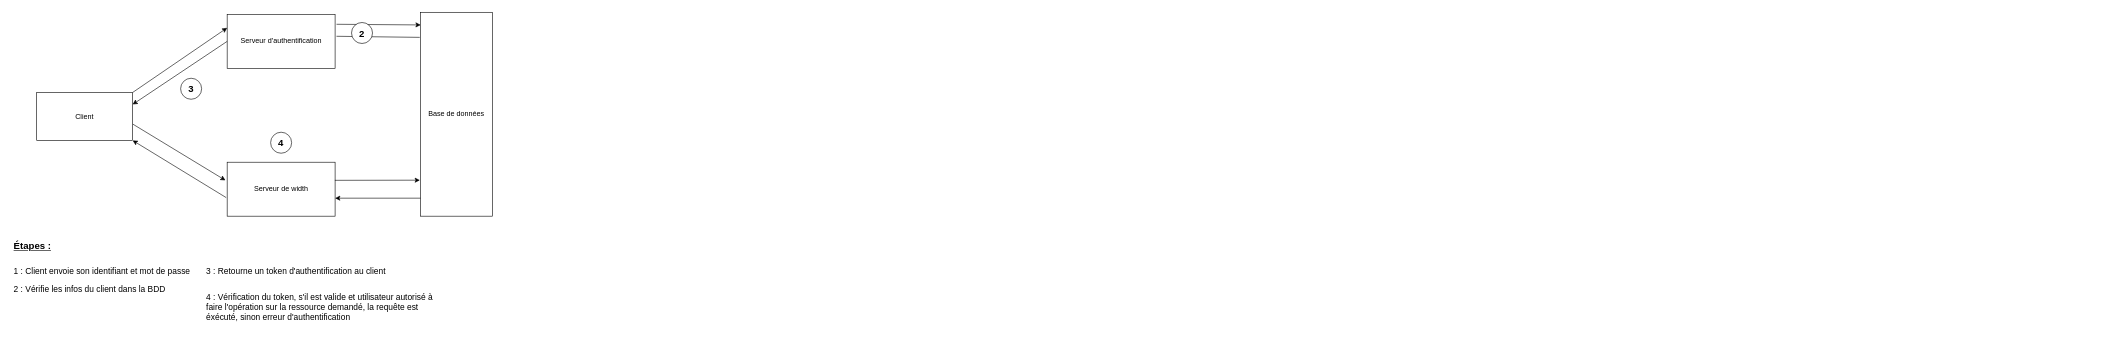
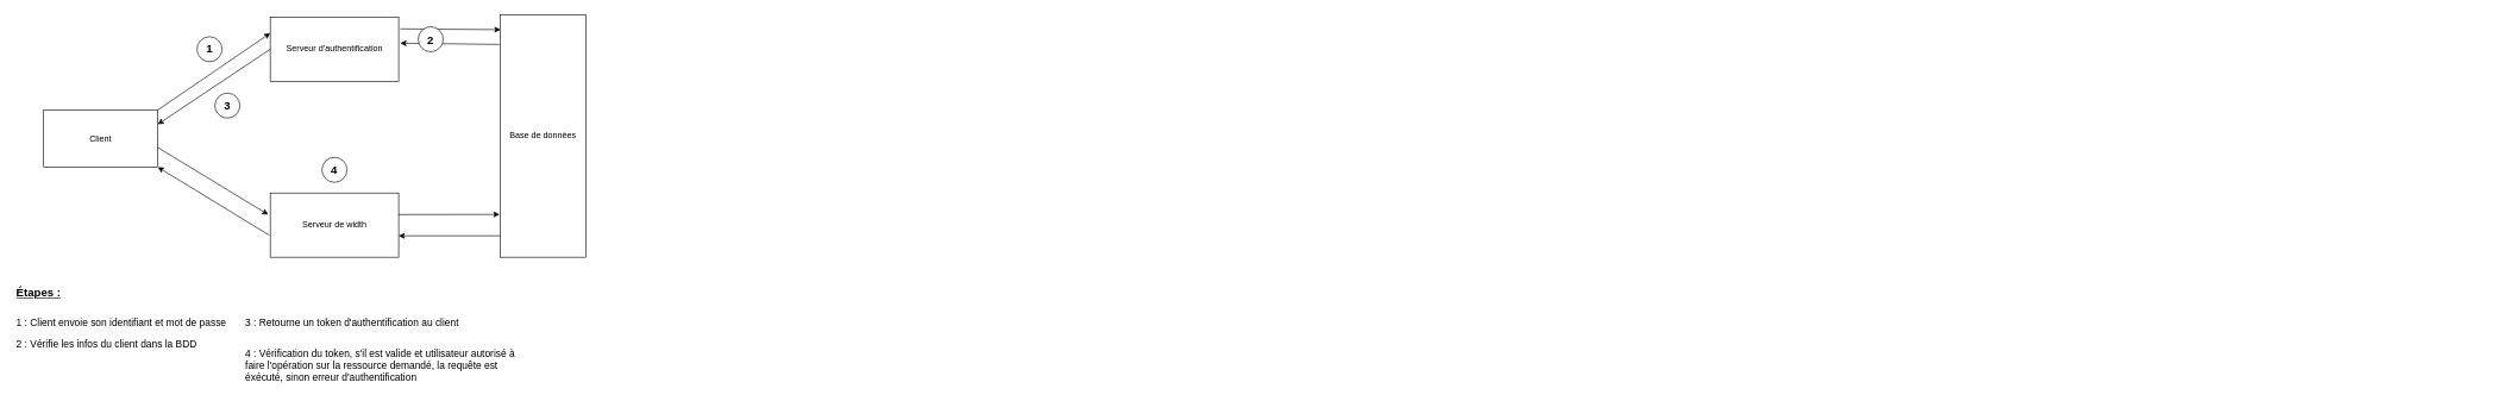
  <mxCell id="0" />
  <mxCell id="1" parent="0" />
  <mxCell id="2" value="Serveur d'authentification" style="rounded=0;whiteSpace=wrap;html=1;" vertex="1" parent="1"><mxGeometry x="377.61" y="23.48" width="180" height="90" as="geometry" /></mxCell>
  <mxCell id="3" value="Serveur de width" style="rounded=0;whiteSpace=wrap;html=1;" vertex="1" parent="1"><mxGeometry x="377.61" y="270" width="180" height="90" as="geometry" /></mxCell>
  <mxCell id="4" value="Base de données" style="rounded=0;whiteSpace=wrap;html=1;" vertex="1" parent="1"><mxGeometry x="700" y="20" width="120" height="340" as="geometry" /></mxCell>
  <mxCell id="5" value="Client" style="rounded=0;whiteSpace=wrap;html=1;" vertex="1" parent="1"><mxGeometry x="60" y="153.71" width="160" height="80" as="geometry" /></mxCell>
  <mxCell id="6" value="" style="endArrow=classic;html=1;exitX=1;exitY=0;exitDx=0;exitDy=0;entryX=0;entryY=0.25;entryDx=0;entryDy=0;" edge="1" parent="1" source="5" target="2"><mxGeometry width="50" height="50" relative="1" as="geometry"><mxPoint x="330" y="230" as="sourcePoint" /><mxPoint x="410.02" y="120.03" as="targetPoint" /></mxGeometry></mxCell>
  <mxCell id="7" value="" style="endArrow=classic;html=1;entryX=0.003;entryY=0.062;entryDx=0;entryDy=0;entryPerimeter=0;" edge="1" parent="1" target="4"><mxGeometry width="50" height="50" relative="1" as="geometry"><mxPoint x="560" y="40" as="sourcePoint" /><mxPoint x="660" y="70" as="targetPoint" /></mxGeometry></mxCell>
- <mxCell id="8" value="" style="endArrow=none;html=1;exitX=-0.01;exitY=0.123;exitDx=0;exitDy=0;entryX=1.013;entryY=0.406;entryDx=0;entryDy=0;entryPerimeter=0;exitPerimeter=0;" edge="1" parent="1" source="4" target="2"><mxGeometry width="50" height="50" relative="1" as="geometry"><mxPoint x="430" y="100" as="sourcePoint" /><mxPoint x="589.98" y="144.27" as="targetPoint" /></mxGeometry></mxCell>
+ <mxCell id="8" value="" style="endArrow=classic;html=1;exitX=-0.01;exitY=0.123;exitDx=0;exitDy=0;entryX=1.013;entryY=0.406;entryDx=0;entryDy=0;entryPerimeter=0;exitPerimeter=0;" edge="1" parent="1" source="4" target="2"><mxGeometry width="50" height="50" relative="1" as="geometry"><mxPoint x="430" y="100" as="sourcePoint" /><mxPoint x="589.98" y="144.27" as="targetPoint" /></mxGeometry></mxCell>
  <mxCell id="9" value="" style="endArrow=classic;html=1;exitX=1.003;exitY=0.661;exitDx=0;exitDy=0;exitPerimeter=0;entryX=-0.016;entryY=0.336;entryDx=0;entryDy=0;entryPerimeter=0;" edge="1" parent="1" source="5" target="3"><mxGeometry width="50" height="50" relative="1" as="geometry"><mxPoint x="430" y="200" as="sourcePoint" /><mxPoint x="330" y="250" as="targetPoint" /></mxGeometry></mxCell>
  <mxCell id="10" value="" style="endArrow=classic;html=1;exitX=0.998;exitY=0.336;exitDx=0;exitDy=0;exitPerimeter=0;" edge="1" parent="1" source="3"><mxGeometry width="50" height="50" relative="1" as="geometry"><mxPoint x="557.61" y="340" as="sourcePoint" /><mxPoint x="699" y="300" as="targetPoint" /></mxGeometry></mxCell>
  <mxCell id="11" value="" style="endArrow=classic;html=1;" edge="1" parent="1"><mxGeometry width="50" height="50" relative="1" as="geometry"><mxPoint x="700.13" y="330" as="sourcePoint" /><mxPoint x="557.61" y="330" as="targetPoint" /></mxGeometry></mxCell>
  <mxCell id="12" value="" style="endArrow=classic;html=1;entryX=1;entryY=1;entryDx=0;entryDy=0;exitX=-0.009;exitY=0.656;exitDx=0;exitDy=0;exitPerimeter=0;" edge="1" parent="1" source="3" target="5"><mxGeometry width="50" height="50" relative="1" as="geometry"><mxPoint x="360" y="310" as="sourcePoint" /><mxPoint x="410" y="260" as="targetPoint" /></mxGeometry></mxCell>
+ <mxCell id="13" value="&lt;b&gt;&lt;font style=&quot;font-size: 16px&quot;&gt;1&lt;/font&gt;&lt;/b&gt;" style="ellipse;whiteSpace=wrap;html=1;aspect=fixed;rounded=0;fillColor=none;" vertex="1" parent="1"><mxGeometry x="274.96" y="50.96" width="35.04" height="35.04" as="geometry" /></mxCell>
  <mxCell id="14" value="&lt;b&gt;&lt;font style=&quot;font-size: 16px&quot;&gt;2&lt;/font&gt;&lt;/b&gt;" style="ellipse;whiteSpace=wrap;html=1;aspect=fixed;rounded=0;" vertex="1" parent="1"><mxGeometry x="585" y="37" width="35.04" height="35.04" as="geometry" /></mxCell>
  <mxCell id="15" value="&lt;b&gt;&lt;font style=&quot;font-size: 16px&quot;&gt;3&lt;/font&gt;&lt;/b&gt;" style="ellipse;whiteSpace=wrap;html=1;aspect=fixed;rounded=0;fillColor=none;" vertex="1" parent="1"><mxGeometry x="300" y="130" width="35.04" height="35.04" as="geometry" /></mxCell>
  <mxCell id="16" value="" style="endArrow=classic;html=1;entryX=1;entryY=0.25;entryDx=0;entryDy=0;exitX=0;exitY=0.5;exitDx=0;exitDy=0;" edge="1" parent="1" source="2" target="5"><mxGeometry width="50" height="50" relative="1" as="geometry"><mxPoint x="270" y="170" as="sourcePoint" /><mxPoint x="420" y="80" as="targetPoint" /></mxGeometry></mxCell>
  <mxCell id="17" value="&lt;b&gt;&lt;font style=&quot;font-size: 16px&quot;&gt;4&lt;/font&gt;&lt;/b&gt;" style="ellipse;whiteSpace=wrap;html=1;aspect=fixed;rounded=0;fillColor=none;" vertex="1" parent="1"><mxGeometry x="450.09" y="220" width="35.04" height="35.04" as="geometry" /></mxCell>
  <mxCell id="18" value="1 : Client envoie son identifiant et mot de passe&lt;span style=&quot;color: rgba(0, 0, 0, 0); font-family: monospace; font-size: 14px;&quot;&gt;%3CmxGraphModel%3E%3Croot%3E%3CmxCell%20id%3D%220%22%2F%3E%3CmxCell%20id%3D%221%22%20parent%3D%220%22%2F%3E%3CmxCell%20id%3D%222%22%20value%3D%22%26lt%3Bb%26gt%3B%26lt%3Bfont%20style%3D%26quot%3Bfont-size%3A%2016px%26quot%3B%26gt%3B5%26lt%3B%2Ffont%26gt%3B%26lt%3B%2Fb%26gt%3B%22%20style%3D%22ellipse%3BwhiteSpace%3Dwrap%3Bhtml%3D1%3Baspect%3Dfixed%3Brounded%3D0%3B%22%20vertex%3D%221%22%20parent%3D%221%22%3E%3CmxGeometry%20x%3D%22630%22%20y%3D%22507.48%22%20width%3D%2235.04%22%20height%3D%2235.04%22%20as%3D%22geometry%22%2F%3E%3C%2FmxCell%3E%3C%2Froot%3E%3C%2FmxGraphModel%3E&lt;/span&gt;" style="text;html=1;strokeColor=none;fillColor=none;align=left;verticalAlign=middle;whiteSpace=wrap;rounded=0;fontSize=14;" vertex="1" parent="1"><mxGeometry x="20" y="450" width="260" height="20" as="geometry" /></mxCell>
  <mxCell id="19" value="2 : Vérifie les infos du client dans la BDD&lt;span style=&quot;color: rgba(0, 0, 0, 0); font-family: monospace; font-size: 14px;&quot;&gt;%3CmxGraphModel%3E%3Croot%3E%3CmxCell%20id%3D%220%22%2F%3E%3CmxCell%20id%3D%221%22%20parent%3D%220%22%2F%3E%3CmxCell%20id%3D%222%22%20value%3D%22%26lt%3Bb%26gt%3B%26lt%3Bfont%20style%3D%26quot%3Bfont-size%3A%2016px%26quot%3B%26gt%3B5%26lt%3B%2Ffont%26gt%3B%26lt%3B%2Fb%26gt%3B%22%20style%3D%22ellipse%3BwhiteSpace%3Dwrap%3Bhtml%3D1%3Baspect%3Dfixed%3Brounded%3D0%3B%22%20vertex%3D%221%22%20parent%3D%221%22%3E%3CmxGeometry%20x%3D%22630%22%20y%3D%22507.48%22%20width%3D%2235.04%22%20height%3D%2235.04%22%20as%3D%22geometry%22%2F%3E%3C%2FmxCell%3E%3C%2Froot%3E%3C%2FmxGraphModel%3&lt;/span&gt;" style="text;html=1;strokeColor=none;fillColor=none;align=left;verticalAlign=middle;whiteSpace=wrap;rounded=0;fontSize=14;" vertex="1" parent="1"><mxGeometry x="20" y="480" width="260" height="20" as="geometry" /></mxCell>
  <mxCell id="20" value="&lt;u&gt;&lt;b&gt;&lt;font style=&quot;font-size: 16px&quot;&gt;Étapes :&lt;/font&gt;&lt;/b&gt;&lt;/u&gt;" style="text;html=1;strokeColor=none;fillColor=none;align=left;verticalAlign=middle;whiteSpace=wrap;rounded=0;" vertex="1" parent="1"><mxGeometry x="20" y="400" width="80" height="20" as="geometry" /></mxCell>
  <mxCell id="21" value="3 : Retourne un token d'authentification au client&lt;span style=&quot;color: rgba(0, 0, 0, 0); font-family: monospace; font-size: 14px;&quot;&gt;%3CmxGraphModel%3E%3Croot%3E%3CmxCell%20id%3D%220%22%2F%3E%3CmxCell%20id%3D%221%22%20parent%3D%220%22%2F%3E%3CmxCell%20id%3D%222%22%20value%3D%22%26lt%3Bb%26gt%3B%26lt%3Bfont%20style%3D%26quot%3Bfont-size%3A%2016px%26quot%3B%26gt%3B5%26lt%3B%2Ffont%26gt%3B%26lt%3B%2Fb%26gt%3B%22%20style%3D%22ellipse%3BwhiteSpace%3Dwrap%3Bhtml%3D1%3Baspect%3Dfixed%3Brounded%3D0%3B%22%20vertex%3D%221%22%20parent%3D%221%22%3E%3CmxGeometry%20x%3D%22630%22%20y%3D%22507.48%22%20width%3D%2235.04%22%20height%3D%2235.04%22%20as%3D%22geometry%22%2F%3E%3C%2FmxCell%3E%3C%2Froot%3E%3C%2FmxGraphModel&lt;/span&gt;" style="text;html=1;strokeColor=none;fillColor=none;align=left;verticalAlign=middle;whiteSpace=wrap;rounded=0;fontSize=14;" vertex="1" parent="1"><mxGeometry x="341" y="450" width="260" height="20" as="geometry" /></mxCell>
  <mxCell id="22" value="4 : Vérification du token, s'il est valide et utilisateur autorisé à faire l'opération sur la ressource demandé, la requête est éxécuté, sinon erreur d'authentification" style="text;html=1;strokeColor=none;fillColor=none;align=left;verticalAlign=middle;whiteSpace=wrap;rounded=0;fontSize=14;" vertex="1" parent="1"><mxGeometry x="341" y="484" width="410" height="56" as="geometry" /></mxCell>
